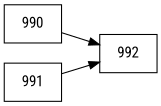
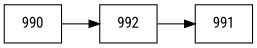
  digraph {
    fontname="Roboto Condensed"
    rankdir=LR
    node [fontname="Roboto Condensed" shape=record]
    edge [fontname="Roboto Condensed"]
    n1 [label="{990}"]
    n2 [label="{992}"]
    n3 [label="{991}"]
    n1 -> n2
-   n3 -> n2
+   n2 -> n3
  }
